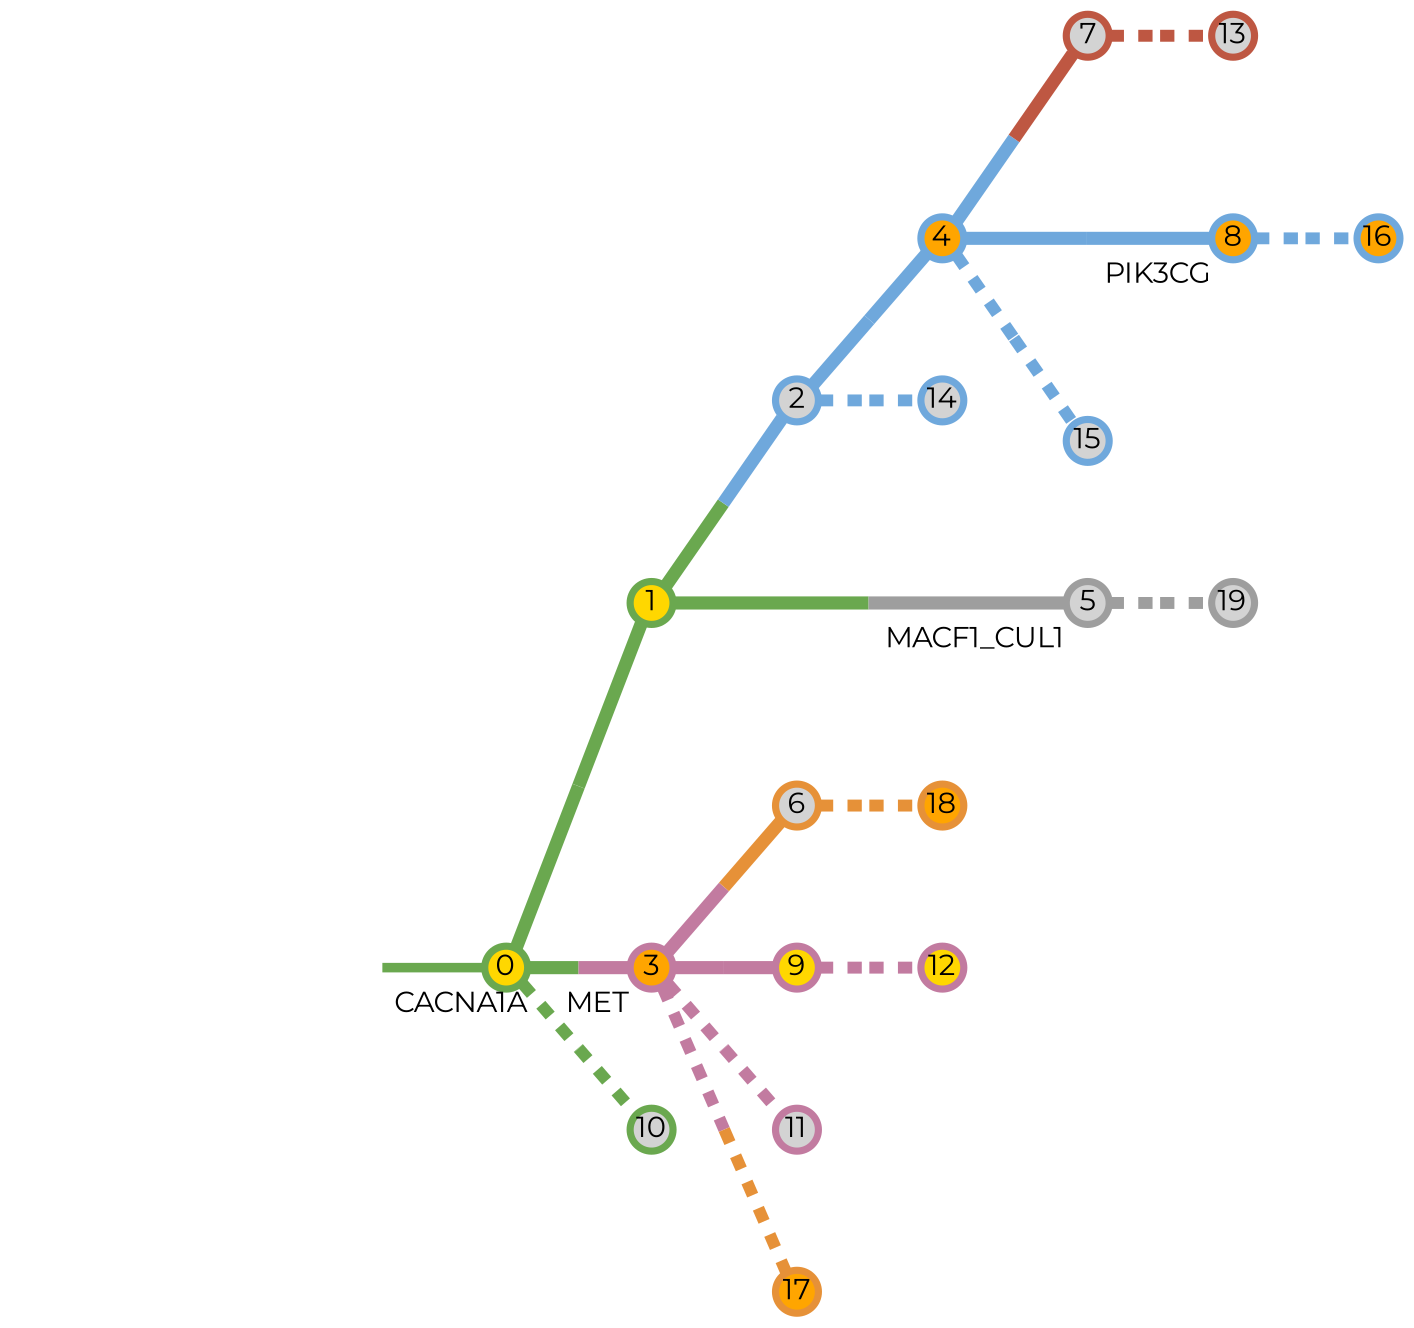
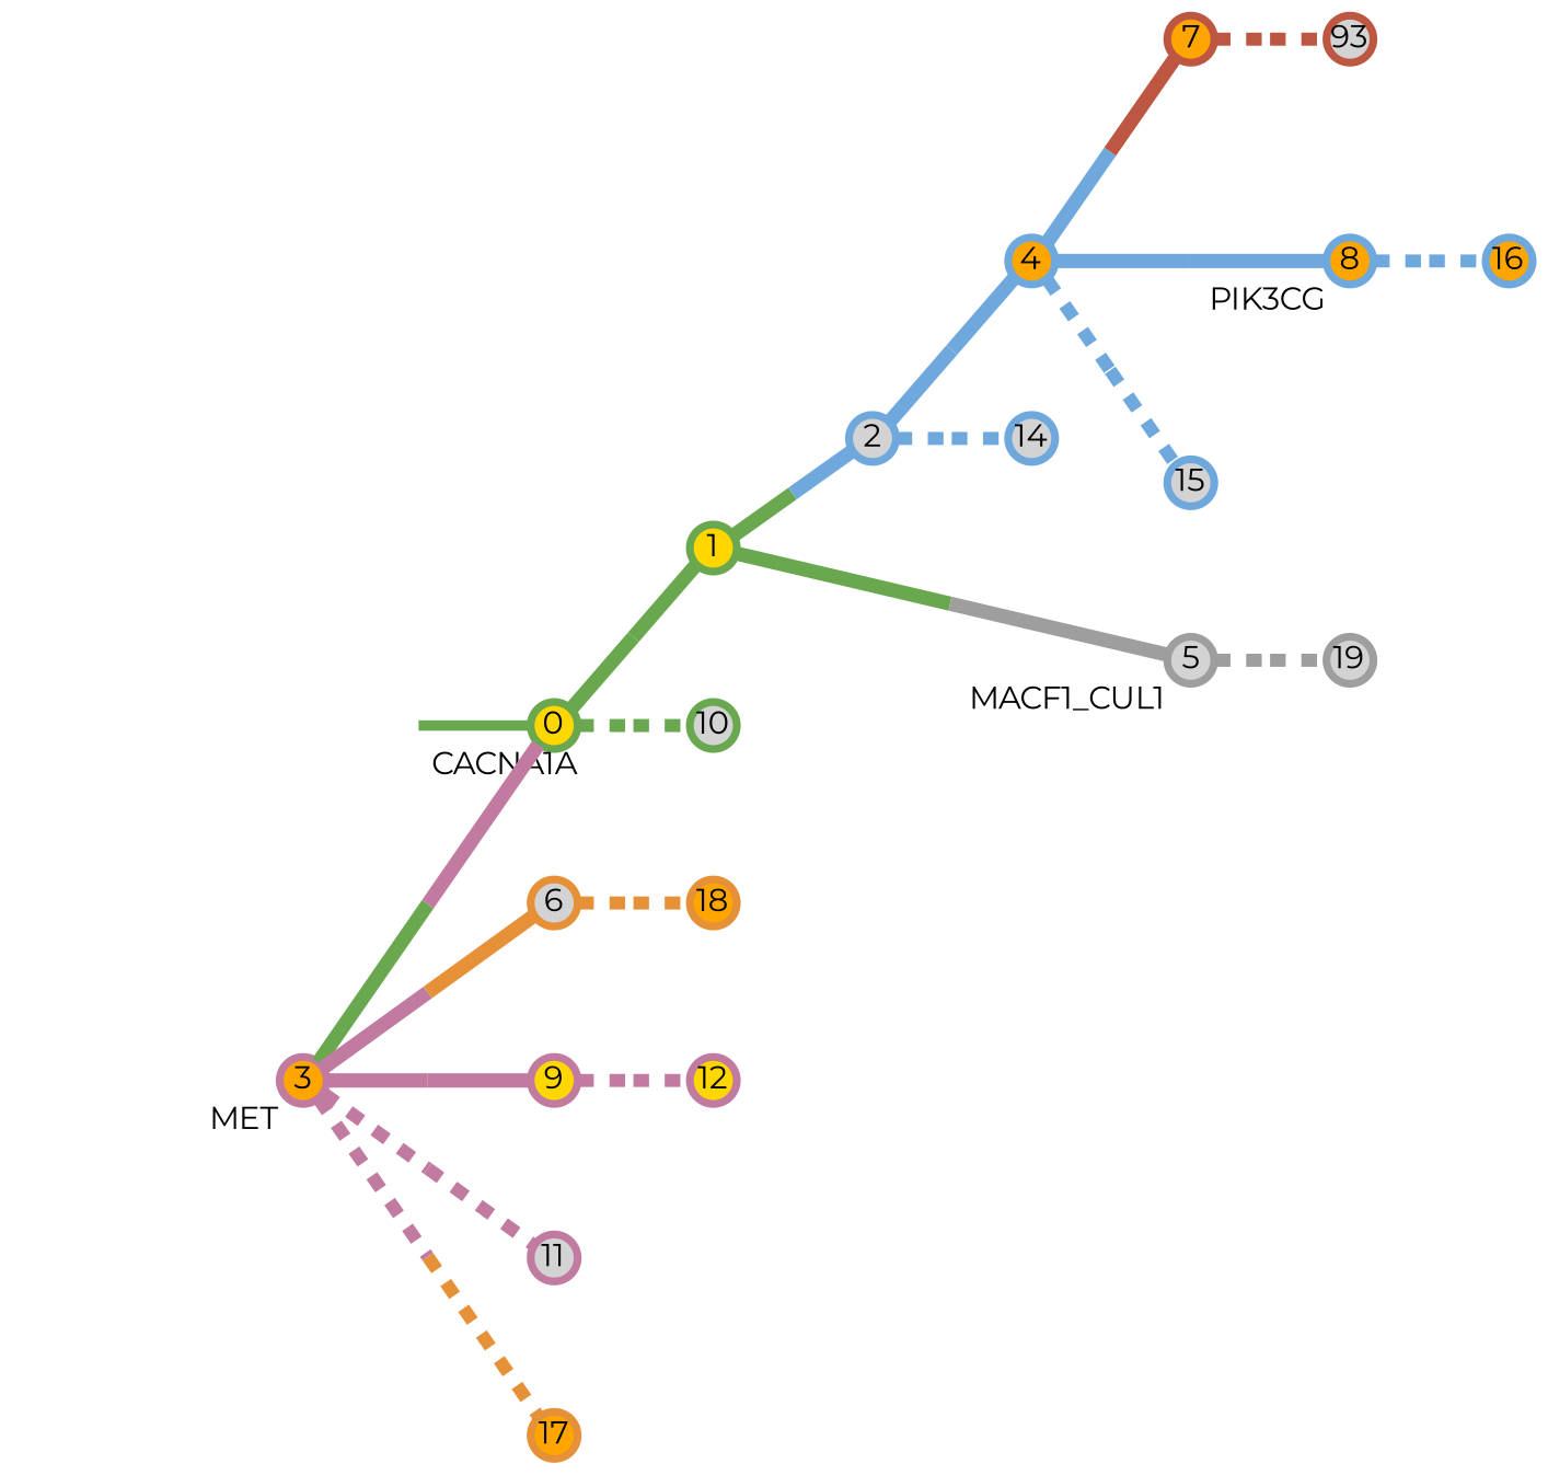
  strict digraph {
    fontname=Montserrat
    forcelabels=true
    nodesep=0.7
    rankdir=LR
    ranksep=0.6
    splines=false
    node [color="#6fa8dcff" fillcolor=lightgrey fixedsize=true fontname=Montserrat fontsize="12pt" penwidth=3 shape=circle style=filled]
    edge [arrowsize=0 color="#6fa8dcff;0.5:#6fa8dcff" fontname=Montserrat minlen=1.0549451112747192 penwidth=5 style=solid]
    0 [color="#6aa84fff" fillcolor=gold height=0.25 xlabel=CACNA1A]
    1 [color="#6aa84fff" fillcolor=gold height=0.25]
    3 [color="#c27ba0ff" fillcolor=orange height=0.25 xlabel=MET]
    10 [color="#6aa84fff" height=0.25 style="solid,filled"]
    2 [height=0.25]
    5 [color="#9e9e9eff" height=0.25 xlabel=MACF1_CUL1]
    6 [color="#e69138ff" height=0.25]
    9 [color="#c27ba0ff" fillcolor=gold height=0.25]
    11 [color="#c27ba0ff" height=0.25 style="solid,filled"]
    17 [color="#e69138ff" fillcolor=orange height=0.25 style="solid,filled"]
    4 [fillcolor=orange height=0.25]
    14 [height=0.25 style="solid,filled"]
    19 [color="#9e9e9eff" height=0.25 style="solid,filled"]
    18 [color="#e69138ff" fillcolor=orange height=0.25 style="solid,filled"]
    12 [color="#c27ba0ff" fillcolor=gold height=0.25 style="solid,filled"]
-   7 [color="#be5742ff" height=0.25]
+   7 [color="#be5742ff" fillcolor=orange height=0.25]
    8 [fillcolor=orange height=0.25 xlabel=PIK3CG]
    15 [height=0.25 style="solid,filled"]
-   13 [color="#be5742ff" height=0.25 style="solid,filled"]
+   13 [color="#be5742ff" height=0.25 style="solid,filled" label=93]
    16 [fillcolor=orange height=0.25 style="solid,filled"]
    normal [style=invis xlabel=CACNA1A color="" fillcolor="" fixedsize="" fontsize="" shape=""]
    0 -> 1 [color="#6aa84fff;0.5:#6aa84fff" minlen=1.3736263513565063 penwidth=5.5]
-   0 -> 3 [color="#6aa84fff;0.5:#c27ba0ff" minlen=1.923076868057251 penwidth=5.5]
+   3 -> 0 [color="#6aa84fff;0.5:#c27ba0ff" minlen=1.923076868057251 penwidth=5.5]
    0 -> 10 [color="#6aa84fff;0.5:#6aa84fff" style=dashed]
    1 -> 2 [color="#6aa84fff;0.5:#6fa8dcff" minlen=1.7692307233810425 penwidth=5.5]
    1 -> 5 [color="#6aa84fff;0.5:#9e9e9eff" minlen=3.0 penwidth=5.5]
    3 -> 6 [color="#c27ba0ff;0.5:#e69138ff" minlen=1.2417582273483276 penwidth=5.5]
    3 -> 9 [color="#c27ba0ff;0.5:#c27ba0ff" minlen=1.109890103340149 penwidth=5.5]
    3 -> 11 [color="#c27ba0ff;0.5:#c27ba0ff" style=dashed]
    3 -> 17 [color="#c27ba0ff;0.5:#e69138ff" style=dashed]
    2 -> 4 [minlen=1.2197802066802979 penwidth=5.5]
    2 -> 14 [style=dashed]
    5 -> 19 [color="#9e9e9eff;0.5:#9e9e9eff" style=dashed]
    6 -> 18 [color="#e69138ff;0.5:#e69138ff" style=dashed]
    9 -> 12 [color="#c27ba0ff;0.5:#c27ba0ff" style=dashed]
    4 -> 7 [color="#6fa8dcff;0.5:#be5742ff" minlen=1.5274724960327148 penwidth=5.5]
    4 -> 8 [minlen=2.758241653442383 penwidth=5.5]
    4 -> 15 [style=dashed]
    7 -> 13 [color="#be5742ff;0.5:#be5742ff" style=dashed]
    8 -> 16 [style=dashed]
    normal -> 0 [color="#6aa84fff" penwidth=4 minlen=""]
  }
